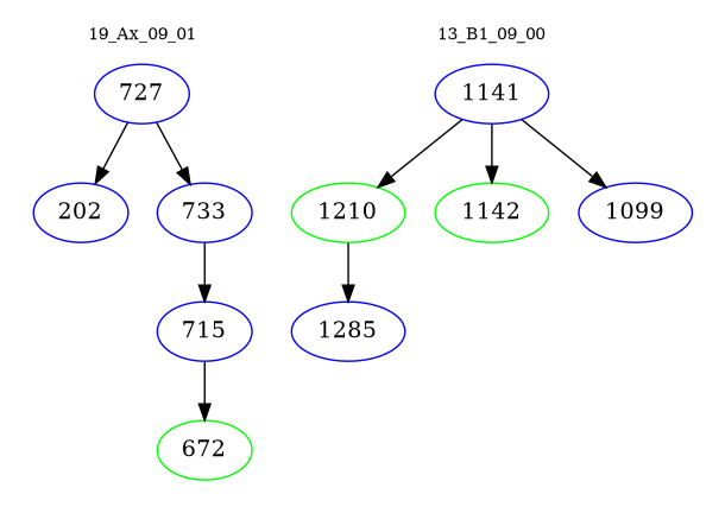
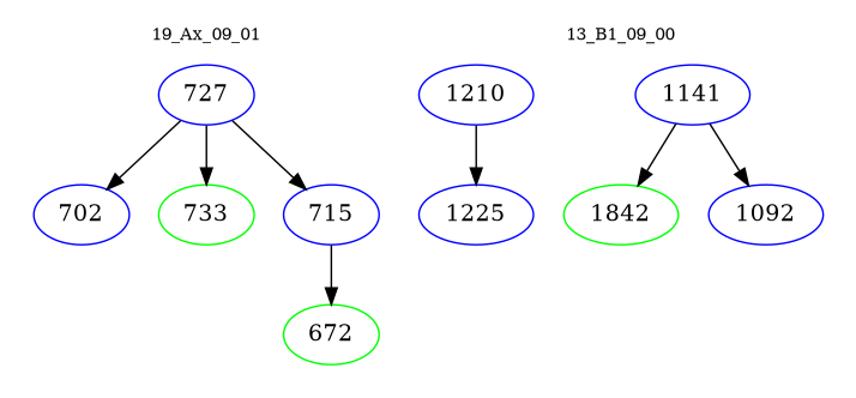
  digraph {
    fontname="DejaVu Serif"
    node [color=blue fontname="DejaVu Serif"]
    edge [color=black fontname="DejaVu Serif"]
    n1 [label=727]
-   n2 [label=202]
-   n3 [label=733]
+   n2 [label=702]
+   n3 [color=green label=733]
    n4 [label=715]
    n5 [color=green label=672]
    n6 [label=1141]
-   n7 [color=green label=1210]
-   n8 [color=green label=1142]
-   n9 [label=1099]
-   n10 [label=1285]
+   n7 [label=1210]
+   n8 [color=green label=1842]
+   n9 [label=1092]
+   n10 [label=1225]
    subgraph cluster_1 {
      color=white
      fontsize=10
      label="19_Ax_09_01"
      n1
      n2
      n3
      n4
      n5
    }
    subgraph cluster_2 {
      color=white
      fontsize=10
      label="13_B1_09_00"
      n6
      n7
      n8
      n9
      n10
    }
    n1 -> n2
    n1 -> n3
-   n3 -> n4
+   n1 -> n4
    n4 -> n5
-   n6 -> n7
    n6 -> n8
    n6 -> n9
    n7 -> n10
  }
